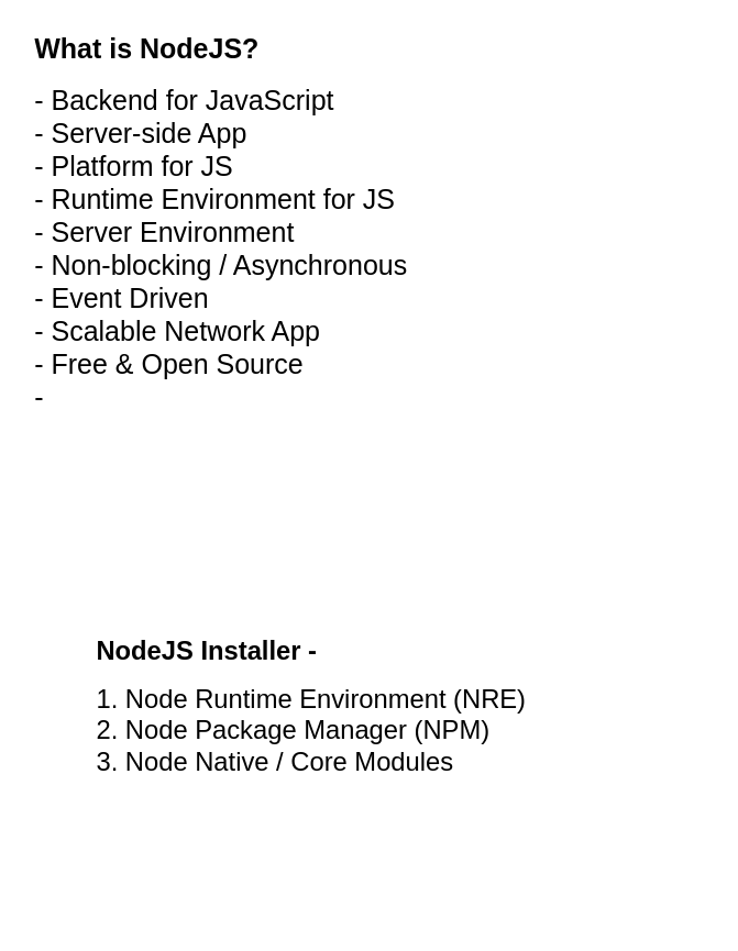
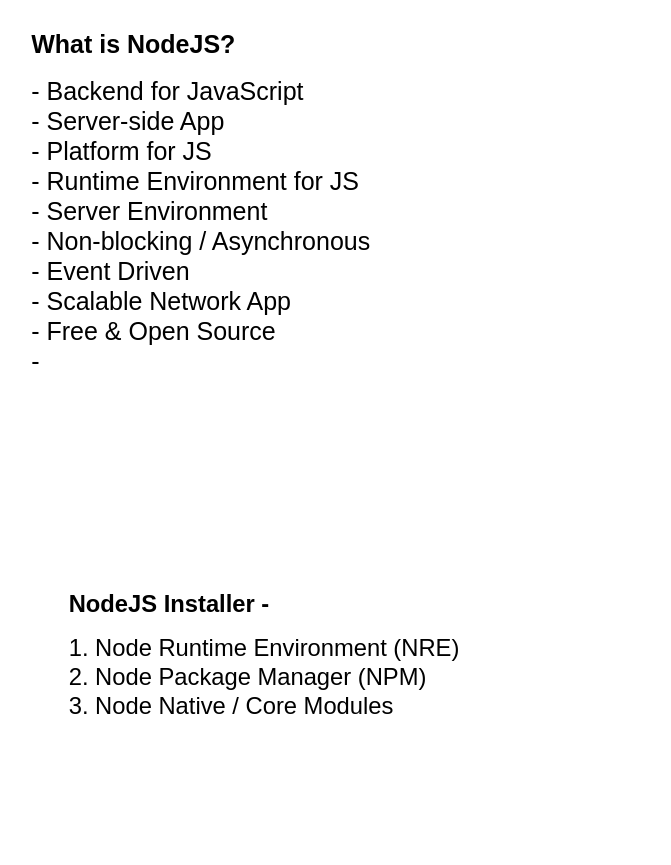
  <mxCell id="0" />
  <mxCell id="1" parent="0" />
  <mxCell id="2" value="&lt;h1 style=&quot;font-size: 20px&quot;&gt;&lt;font style=&quot;font-size: 20px&quot;&gt;What is NodeJS?&lt;/font&gt;&lt;/h1&gt;&lt;div style=&quot;font-size: 20px&quot;&gt;- Backend for JavaScript&lt;/div&gt;&lt;div style=&quot;font-size: 20px&quot;&gt;- Server-side App&lt;/div&gt;&lt;div style=&quot;font-size: 20px&quot;&gt;- Platform for JS&lt;/div&gt;&lt;div style=&quot;font-size: 20px&quot;&gt;- Runtime Environment for JS&lt;/div&gt;&lt;div style=&quot;font-size: 20px&quot;&gt;- Server Environment&lt;/div&gt;&lt;div style=&quot;font-size: 20px&quot;&gt;- Non-blocking / Asynchronous&lt;/div&gt;&lt;div style=&quot;font-size: 20px&quot;&gt;- Event Driven&lt;/div&gt;&lt;div style=&quot;font-size: 20px&quot;&gt;- Scalable Network App&lt;/div&gt;&lt;div style=&quot;font-size: 20px&quot;&gt;- Free &amp;amp; Open Source&lt;/div&gt;&lt;div style=&quot;font-size: 20px&quot;&gt;-&amp;nbsp;&lt;/div&gt;" style="text;html=1;strokeColor=none;fillColor=none;spacing=5;spacingTop=-20;whiteSpace=wrap;overflow=hidden;rounded=0;" parent="1" vertex="1"><mxGeometry x="20" y="20" width="460" height="390" as="geometry" /></mxCell>
- <mxCell id="3" value="&lt;h1 style=&quot;font-size: 19px&quot;&gt;&lt;font style=&quot;font-size: 19px&quot;&gt;NodeJS Installer -&amp;nbsp;&lt;/font&gt;&lt;/h1&gt;&lt;div style=&quot;font-size: 19px&quot;&gt;&lt;font style=&quot;font-size: 19px&quot;&gt;1. Node Runtime Environment (NRE)&lt;/font&gt;&lt;/div&gt;&lt;div style=&quot;font-size: 19px&quot;&gt;&lt;font style=&quot;font-size: 19px&quot;&gt;2. Node Package Manager (NPM)&lt;/font&gt;&lt;/div&gt;&lt;div style=&quot;font-size: 19px&quot;&gt;&lt;font style=&quot;font-size: 19px&quot;&gt;3. Node Native / Core Modules&lt;/font&gt;&lt;/div&gt;" style="text;html=1;strokeColor=none;fillColor=none;spacing=5;spacingTop=-20;whiteSpace=wrap;overflow=hidden;rounded=0;" parent="1" vertex="1"><mxGeometry x="65" y="460" width="450" height="210" as="geometry" /></mxCell>
+ <mxCell id="3" value="&lt;h1 style=&quot;font-size: 19px&quot;&gt;&lt;font style=&quot;font-size: 19px&quot;&gt;NodeJS Installer -&amp;nbsp;&lt;/font&gt;&lt;/h1&gt;&lt;div style=&quot;font-size: 19px&quot;&gt;&lt;font style=&quot;font-size: 19px&quot;&gt;1. Node Runtime Environment (NRE)&lt;/font&gt;&lt;/div&gt;&lt;div style=&quot;font-size: 19px&quot;&gt;&lt;font style=&quot;font-size: 19px&quot;&gt;2. Node Package Manager (NPM)&lt;/font&gt;&lt;/div&gt;&lt;div style=&quot;font-size: 19px&quot;&gt;&lt;font style=&quot;font-size: 19px&quot;&gt;3. Node Native / Core Modules&lt;/font&gt;&lt;/div&gt;" style="text;html=1;strokeColor=none;fillColor=none;spacing=5;spacingTop=-20;whiteSpace=wrap;overflow=hidden;rounded=0;" parent="1" vertex="1"><mxGeometry x="50" y="470" width="450" height="210" as="geometry" /></mxCell>
